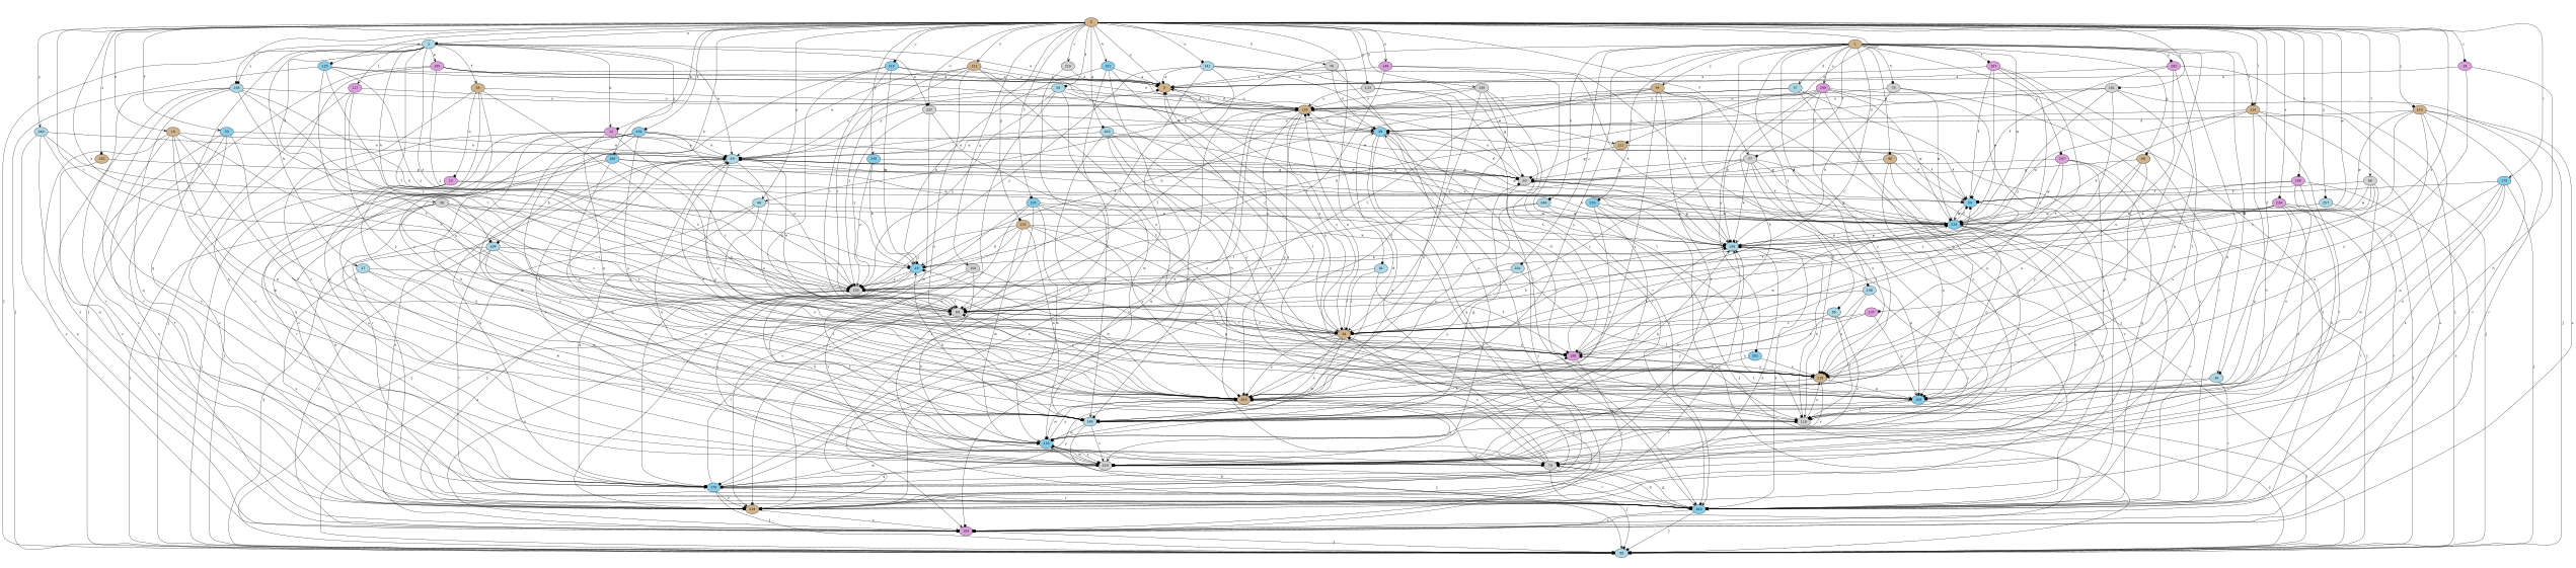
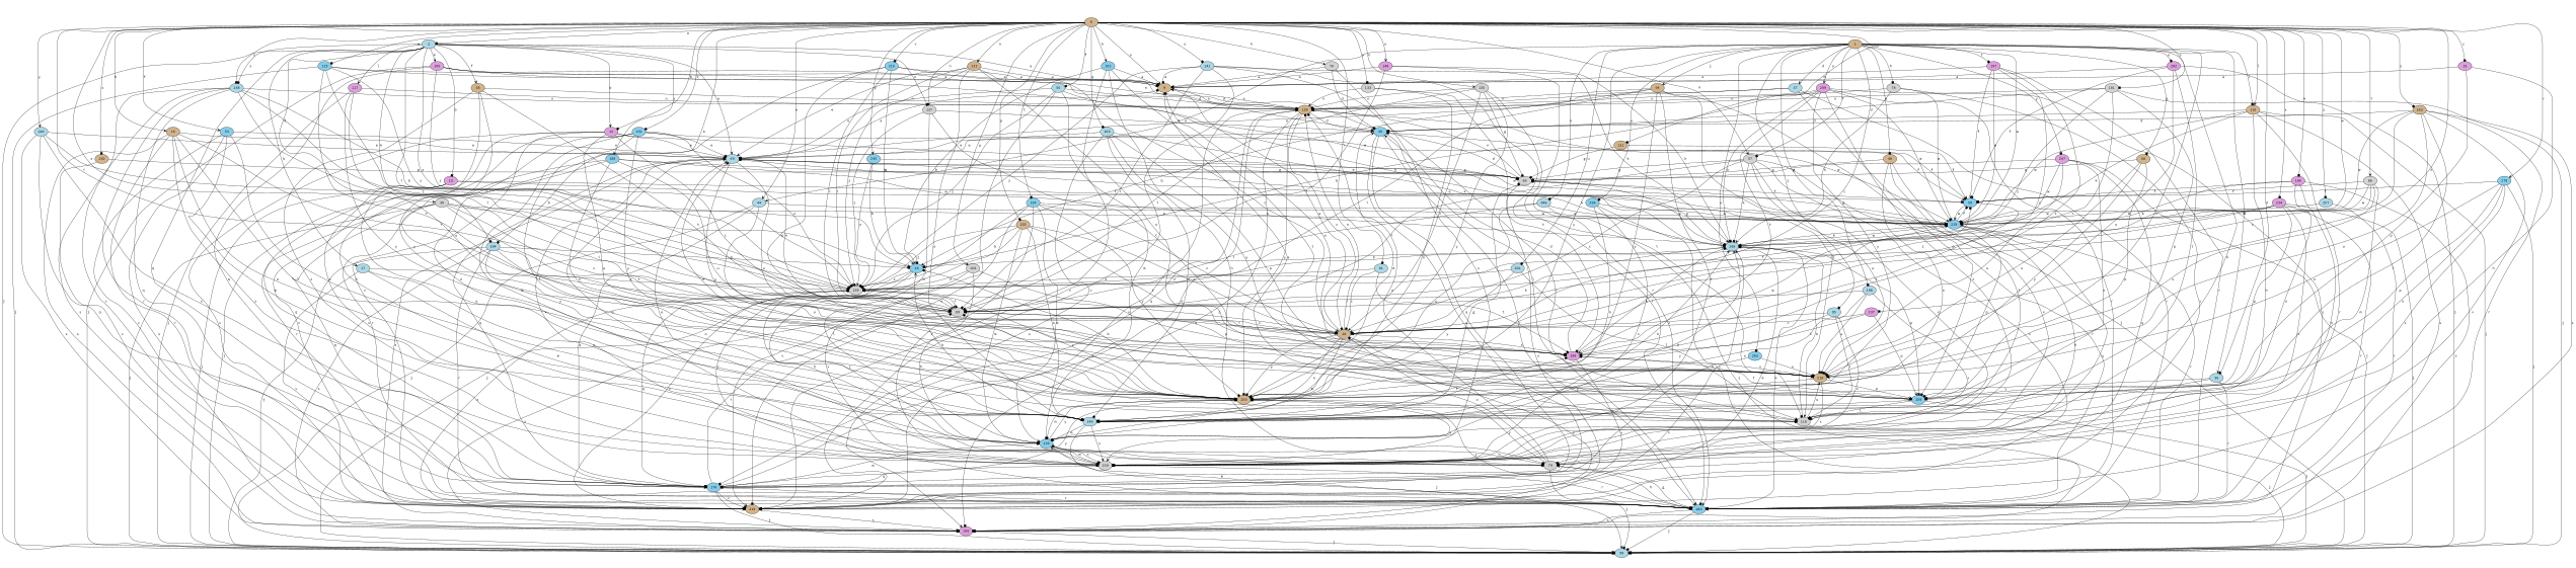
  strict digraph {
    fontname="Source Code Pro"
    node [fillcolor=lightblue fontname="Source Code Pro" style=filled]
    edge [arrowhead=box fontname="Source Code Pro"]
    0 [fillcolor=tan]
    2
    9 [fillcolor=tan]
    10 [fillcolor=tan]
    12 [fillcolor=plum]
    19 [fillcolor=plum]
    36
    44
    53 [fillcolor=skyblue]
    56
    57 [fillcolor=lightgrey]
    76 [fillcolor=lightgrey]
    81
    86 [fillcolor=lightgrey]
    89 [fillcolor=lightgrey]
    100 [fillcolor=plum]
    102 [fillcolor=skyblue]
    104
    110 [fillcolor=tan]
    121 [fillcolor=tan]
    125 [fillcolor=skyblue]
    132 [fillcolor=tan]
    133 [fillcolor=lightgrey]
    135 [fillcolor=lightgrey]
    137 [fillcolor=lightgrey]
    140 [fillcolor=plum]
    141
    155 [fillcolor=tan]
    158 [fillcolor=lightgrey]
    168
    179 [fillcolor=skyblue]
    181 [fillcolor=lightgrey]
    182 [fillcolor=tan]
    183 [fillcolor=tan]
    188
    192 [fillcolor=skyblue]
    195 [fillcolor=skyblue]
    215 [fillcolor=skyblue]
-   218 [fillcolor=lightgrey]
    229 [fillcolor=skyblue]
    234 [fillcolor=plum]
    237 [fillcolor=plum]
    240
    245 [fillcolor=skyblue]
    257
    259 [fillcolor=lightgrey]
    n47 [fillcolor=plum label=13]
    17
    38 [fillcolor=lightgrey]
    49
    58 [fillcolor=tan]
    99
    105 [fillcolor=plum]
    117 [fillcolor=plum]
    170 [fillcolor=skyblue]
    189 [fillcolor=skyblue]
    139 [fillcolor=tan]
    118 [fillcolor=lightgrey]
    149
    180 [fillcolor=skyblue]
    190 [fillcolor=plum]
    239 [fillcolor=lightgrey]
    28 [fillcolor=tan]
    159 [fillcolor=skyblue]
    219 [fillcolor=tan]
    79 [fillcolor=lightgrey]
    250 [fillcolor=tan]
    129 [fillcolor=skyblue]
    108
    210 [fillcolor=tan]
    69 [fillcolor=lightgrey]
    39 [fillcolor=skyblue]
    199 [fillcolor=plum]
    59 [fillcolor=skyblue]
    18 [fillcolor=skyblue]
    1 [fillcolor=tan]
    37
    48 [fillcolor=tan]
    68 [fillcolor=tan]
    78 [fillcolor=lightgrey]
    94 [fillcolor=tan]
    95
    n83 [label=846]
    197 [fillcolor=plum]
    198
    202 [fillcolor=plum]
    203 [fillcolor=skyblue]
    n88 [label=201]
    206 [fillcolor=skyblue]
    209 [fillcolor=plum]
    247 [fillcolor=plum]
    0 -> 2 [label=a]
    0 -> 9 [arrowhead=vee label=a]
    0 -> 10 [arrowhead=vee label=b]
    0 -> 12 [label=b]
    0 -> 19 [label=c]
    0 -> 36 [label=d]
    0 -> 44 [arrowhead=vee label=e]
    0 -> 53 [arrowhead=vee label=f]
    0 -> 56 [label=f]
    0 -> 57 [arrowhead=vee label=f]
    0 -> 76 [arrowhead=vee label=h]
    0 -> 81 [label=i]
    0 -> 86 [arrowhead=vee label=i]
    0 -> 89 [arrowhead=vee label=i]
    0 -> 100 [label=k]
    0 -> 102 [arrowhead=vee label=k]
    0 -> 104 [label=k]
    0 -> 110 [arrowhead=vee label=l]
    0 -> 121 [label=m]
    0 -> 125 [label=m]
    0 -> 132 [arrowhead=vee label=n]
    0 -> 133 [label=n]
    0 -> 135 [arrowhead=vee label=n]
    0 -> 137 [arrowhead=vee label=n]
    0 -> 140 [arrowhead=vee label=o]
    0 -> 141 [label=o]
    0 -> 155 [label=p]
    0 -> 158 [arrowhead=vee label=p]
    0 -> 168 [label=q]
    0 -> 179 [arrowhead=vee label=r]
    0 -> 181 [label=s]
    0 -> 182 [label=s]
    0 -> 183 [label=s]
    0 -> 188 [label=s]
    0 -> 192 [label=t]
    0 -> 195 [label=t]
    0 -> 215 [label=v]
-   0 -> 218 [arrowhead=vee label=v]
    0 -> 229 [arrowhead=vee label=w]
    0 -> 234 [label=x]
    0 -> 237 [label=x]
    0 -> 240 [arrowhead=vee label=y]
    0 -> 245 [arrowhead=vee label=y]
    0 -> 257 [label=z]
    0 -> 259 [label=z]
    2 -> 9 [label=a]
    2 -> 12 [arrowhead=vee label=b]
    2 -> 89 [arrowhead=vee label=i]
    2 -> 104 [label=k]
    2 -> 137 [label=n]
    2 -> 188 [label=s]
    2 -> 259 [label=z]
-   58 -> n47 [label=b]
+   2 -> n47 [label=b]
    2 -> 17 [arrowhead=vee label=b]
    2 -> 38 [arrowhead=vee label=d]
    2 -> 49 [arrowhead=vee label=e]
    2 -> 58 [arrowhead=vee label=f]
    2 -> 99 [arrowhead=vee label=j]
    2 -> 105 [arrowhead=vee label=k]
    2 -> 117 [arrowhead=vee label=l]
    2 -> 170 [arrowhead=vee label=q]
    2 -> 189 [arrowhead=vee label=s]
    9 -> 139 [arrowhead=vee label=n]
    10 -> 89 [arrowhead=vee label=i]
    10 -> 49 [label=e]
    10 -> 118 [label=l]
    10 -> 149 [arrowhead=vee label=o]
    10 -> 180 [label=r]
    10 -> 190 [label=s]
    10 -> 239 [label=x]
    12 -> 229 [arrowhead=vee label=w]
    12 -> 49 [arrowhead=vee label=e]
    12 -> 170 [label=q]
    12 -> 149 [arrowhead=vee label=o]
    12 -> 28 [arrowhead=vee label=c]
    12 -> 159 [arrowhead=vee label=p]
    12 -> 219 [label=v]
    19 -> 9 [arrowhead=vee label=a]
    19 -> 159 [arrowhead=vee label=p]
    19 -> 79 [label=h]
    36 -> 118 [arrowhead=vee label=l]
    36 -> 180 [label=r]
    36 -> 250 [label=y]
    44 -> 229 [arrowhead=vee label=w]
    44 -> 99 [arrowhead=vee label=j]
    44 -> 170 [label=q]
    44 -> 250 [arrowhead=vee label=y]
    53 -> 49 [arrowhead=vee label=e]
    53 -> 149 [arrowhead=vee label=o]
    53 -> 190 [label=s]
    53 -> 219 [label=v]
    53 -> 129 [label=m]
    56 -> 259 [label=z]
    56 -> 49 [label=e]
    56 -> 139 [arrowhead=vee label=n]
    56 -> 219 [label=v]
    56 -> 129 [label=m]
    56 -> 108 [label=k]
    57 -> 89 [arrowhead=vee label=i]
    57 -> 180 [arrowhead=vee label=r]
    57 -> 239 [label=x]
    57 -> 28 [arrowhead=vee label=c]
    57 -> 219 [arrowhead=vee label=v]
    57 -> 108 [label=k]
    57 -> 210 [label=u]
    57 -> 69 [arrowhead=vee label=g]
    76 -> 9 [arrowhead=vee label=a]
    76 -> 239 [label=x]
    76 -> 39 [label=d]
    81 -> 259 [label=z]
    81 -> 28 [label=c]
    81 -> 199 [label=t]
    86 -> 229 [label=w]
    86 -> 129 [label=m]
    86 -> 108 [label=k]
    86 -> 210 [arrowhead=vee label=u]
    86 -> 59 [label=f]
    89 -> 49 [label=e]
    89 -> 190 [label=s]
    89 -> 28 [label=c]
    89 -> 59 [label=f]
    100 -> 149 [arrowhead=vee label=o]
    100 -> 190 [label=s]
    100 -> 79 [label=h]
    100 -> 108 [label=k]
    100 -> 59 [label=f]
    102 -> 9 [arrowhead=vee label=a]
    102 -> 118 [arrowhead=vee label=l]
    102 -> 219 [arrowhead=vee label=v]
    102 -> 79 [label=h]
    102 -> 18 [label=b]
    104 -> 99 [label=j]
    104 -> 118 [label=l]
    104 -> 149 [label=o]
    104 -> 180 [arrowhead=vee label=r]
    104 -> 190 [arrowhead=vee label=s]
    104 -> 210 [arrowhead=vee label=u]
    104 -> 18 [label=b]
    110 -> 229 [label=w]
    110 -> 99 [arrowhead=vee label=j]
    110 -> 180 [label=r]
    110 -> 190 [label=s]
    110 -> 79 [label=h]
    110 -> 108 [arrowhead=vee label=k]
    110 -> 39 [label=d]
    121 -> 69 [label=g]
    121 -> 59 [arrowhead=vee label=f]
    125 -> 9 [label=a]
    125 -> 89 [label=i]
    125 -> 259 [arrowhead=vee label=z]
    125 -> 99 [arrowhead=vee label=j]
    125 -> 139 [label=n]
    125 -> 199 [label=t]
    132 -> 9 [label=a]
    132 -> 89 [arrowhead=vee label=i]
    132 -> 259 [label=z]
    132 -> 49 [arrowhead=vee label=e]
    132 -> 149 [label=o]
    132 -> 28 [arrowhead=vee label=c]
    132 -> 210 [label=u]
    133 -> 139 [arrowhead=vee label=n]
    133 -> 149 [label=o]
    133 -> 199 [label=t]
    135 -> 89 [arrowhead=vee label=i]
    135 -> 139 [label=n]
    135 -> 180 [label=r]
    135 -> 28 [arrowhead=vee label=c]
    135 -> 250 [arrowhead=vee label=y]
    135 -> 69 [label=g]
    137 -> 259 [arrowhead=vee label=z]
    137 -> 129 [arrowhead=vee label=m]
    137 -> 39 [arrowhead=vee label=d]
    137 -> 199 [label=t]
    140 -> 9 [arrowhead=vee label=a]
    140 -> 89 [label=i]
    140 -> 180 [arrowhead=vee label=r]
    140 -> 108 [arrowhead=vee label=k]
    141 -> 9 [label=a]
    141 -> 89 [label=i]
    141 -> 259 [arrowhead=vee label=z]
    141 -> 118 [label=l]
    141 -> 180 [arrowhead=vee label=r]
    141 -> 219 [arrowhead=vee label=v]
    141 -> 108 [arrowhead=vee label=k]
    155 -> 259 [label=z]
    155 -> 149 [label=o]
    155 -> 180 [label=r]
    155 -> 28 [label=c]
    155 -> 129 [arrowhead=vee label=m]
-   155 -> 108 [arrowhead=vee label=k]
    155 -> 199 [arrowhead=vee label=t]
    155 -> 18 [label=b]
    158 -> 259 [label=z]
    158 -> 239 [label=x]
    158 -> 159 [arrowhead=vee label=p]
    158 -> 79 [label=h]
    168 -> 49 [label=e]
    168 -> 149 [label=o]
    168 -> 190 [arrowhead=vee label=s]
    168 -> 159 [label=p]
    168 -> 108 [label=k]
    168 -> 210 [arrowhead=vee label=u]
    179 -> 99 [arrowhead=vee label=j]
    179 -> 149 [arrowhead=vee label=o]
    179 -> 239 [label=x]
    179 -> 159 [label=p]
    179 -> 210 [arrowhead=vee label=u]
    179 -> 59 [label=f]
    181 -> 259 [label=z]
    181 -> 99 [label=j]
    181 -> 139 [arrowhead=vee label=n]
    181 -> 28 [arrowhead=vee label=c]
    181 -> 159 [label=p]
    181 -> 39 [arrowhead=vee label=d]
    182 -> 219 [arrowhead=vee label=v]
    182 -> 69 [arrowhead=vee label=g]
    183 -> 229 [label=w]
    183 -> 118 [label=l]
    183 -> 180 [arrowhead=vee label=r]
    183 -> 190 [label=s]
    183 -> 28 [arrowhead=vee label=c]
    183 -> 219 [arrowhead=vee label=v]
    183 -> 210 [arrowhead=vee label=u]
    183 -> 39 [label=d]
    188 -> 89 [label=i]
    188 -> 259 [label=z]
    188 -> 170 [arrowhead=vee label=q]
    188 -> 139 [arrowhead=vee label=n]
    188 -> 180 [label=r]
    188 -> 190 [arrowhead=vee label=s]
    188 -> 219 [arrowhead=vee label=v]
    188 -> 18 [arrowhead=vee label=b]
    192 -> 259 [arrowhead=vee label=z]
    192 -> 49 [label=e]
    192 -> 118 [label=l]
    192 -> 180 [arrowhead=vee label=r]
    192 -> 219 [arrowhead=vee label=v]
    192 -> 250 [arrowhead=vee label=y]
    192 -> 129 [label=m]
    192 -> 59 [arrowhead=vee label=f]
    195 -> 229 [arrowhead=vee label=w]
    195 -> 99 [arrowhead=vee label=j]
    195 -> 239 [label=x]
    195 -> 28 [arrowhead=vee label=c]
    195 -> 219 [arrowhead=vee label=v]
    195 -> 250 [label=y]
    195 -> 129 [arrowhead=vee label=m]
    215 -> 9 [arrowhead=vee label=a]
    215 -> 89 [arrowhead=vee label=i]
    215 -> 159 [arrowhead=vee label=p]
    215 -> 219 [arrowhead=vee label=v]
    215 -> 39 [arrowhead=vee label=d]
    215 -> 18 [arrowhead=vee label=b]
-   218 -> 9 [arrowhead=vee label=a]
-   218 -> 149 [arrowhead=vee label=o]
    229 -> 49 [label=e]
    229 -> 170 [arrowhead=vee label=q]
    229 -> 180 [arrowhead=vee label=r]
    229 -> 159 [label=p]
    229 -> 79 [label=h]
    229 -> 108 [arrowhead=vee label=k]
    229 -> 69 [label=g]
    229 -> 59 [label=f]
    234 -> 89 [label=i]
    234 -> 229 [label=w]
    234 -> 259 [arrowhead=vee label=z]
    234 -> 99 [arrowhead=vee label=j]
    234 -> 180 [arrowhead=vee label=r]
    234 -> 239 [arrowhead=vee label=x]
    234 -> 159 [label=p]
    237 -> 28 [label=c]
    237 -> 159 [arrowhead=vee label=p]
    237 -> 199 [label=t]
    240 -> 49 [label=e]
    240 -> 170 [label=q]
    240 -> 190 [arrowhead=vee label=s]
    240 -> 239 [label=x]
    240 -> 18 [arrowhead=vee label=b]
    245 -> 259 [label=z]
    245 -> 69 [arrowhead=vee label=g]
    245 -> 18 [arrowhead=vee label=b]
    257 -> 229 [label=w]
    257 -> 180 [label=r]
    259 -> 89 [label=i]
    259 -> 170 [arrowhead=vee label=q]
    n47 -> 99 [label=j]
    n47 -> 149 [label=o]
    n47 -> 239 [arrowhead=vee label=x]
    n47 -> 108 [label=k]
    n47 -> 59 [arrowhead=vee label=f]
    17 -> 259 [arrowhead=vee label=z]
    17 -> 149 [arrowhead=vee label=o]
    17 -> 219 [arrowhead=vee label=v]
    17 -> 129 [arrowhead=vee label=m]
    38 -> 89 [arrowhead=vee label=i]
    38 -> 229 [label=w]
    38 -> 99 [label=j]
    38 -> 170 [label=q]
    38 -> 28 [arrowhead=vee label=c]
    38 -> 250 [label=y]
    38 -> 199 [arrowhead=vee label=t]
    49 -> 9 [label=a]
    49 -> 170 [arrowhead=vee label=q]
    49 -> 190 [arrowhead=vee label=s]
    49 -> 239 [arrowhead=vee label=x]
    49 -> 250 [arrowhead=vee label=y]
    49 -> 108 [arrowhead=vee label=k]
    49 -> 210 [label=u]
    49 -> 69 [label=g]
    58 -> 139 [label=n]
    58 -> 239 [label=x]
    58 -> 79 [arrowhead=vee label=h]
    58 -> 250 [label=y]
    58 -> 199 [arrowhead=vee label=t]
    105 -> 9 [arrowhead=vee label=a]
    105 -> 229 [label=w]
    105 -> 259 [label=z]
    105 -> 99 [label=j]
    105 -> 170 [label=q]
    105 -> 39 [arrowhead=vee label=d]
    117 -> 99 [label=j]
    117 -> 139 [arrowhead=vee label=n]
    117 -> 250 [label=y]
    117 -> 210 [arrowhead=vee label=u]
    170 -> 89 [label=i]
    170 -> 99 [arrowhead=vee label=j]
    170 -> 139 [arrowhead=vee label=n]
    170 -> 180 [arrowhead=vee label=r]
    170 -> 219 [label=v]
    170 -> 250 [arrowhead=vee label=y]
    170 -> 129 [arrowhead=vee label=m]
    170 -> 108 [arrowhead=vee label=k]
    189 -> 229 [label=w]
    189 -> 99 [label=j]
    189 -> 180 [arrowhead=vee label=r]
    189 -> 250 [label=c]
    189 -> 210 [arrowhead=vee label=u]
    189 -> 69 [label=g]
    139 -> 9 [arrowhead=vee label=a]
-   139 -> 121 [arrowhead=vee label=w]
+   139 -> 229 [arrowhead=vee label=w]
    139 -> 170 [label=q]
    139 -> 190 [label=s]
    139 -> 28 [label=c]
    139 -> 219 [arrowhead=vee label=v]
    139 -> 250 [label=y]
    139 -> 39 [arrowhead=vee label=d]
    118 -> 9 [arrowhead=vee label=a]
    118 -> 99 [label=j]
    118 -> 108 [arrowhead=vee label=k]
    118 -> 210 [arrowhead=vee label=u]
    149 -> 99 [arrowhead=vee label=j]
    149 -> 239 [arrowhead=vee label=x]
    149 -> 129 [arrowhead=vee label=m]
    149 -> 108 [arrowhead=vee label=k]
    149 -> 199 [label=t]
    149 -> 18 [arrowhead=vee label=b]
    180 -> 99 [label=j]
    180 -> 190 [arrowhead=vee label=s]
    180 -> 79 [arrowhead=vee label=h]
    180 -> 250 [arrowhead=vee label=y]
    180 -> 129 [arrowhead=vee label=m]
    180 -> 108 [arrowhead=vee label=k]
    190 -> 99 [arrowhead=vee label=j]
    239 -> 49 [arrowhead=vee label=e]
    239 -> 170 [label=q]
    239 -> 180 [arrowhead=vee label=r]
    239 -> 129 [label=m]
    28 -> 9 [arrowhead=vee label=a]
    28 -> 89 [arrowhead=vee label=i]
    28 -> 259 [arrowhead=vee label=z]
    28 -> 139 [label=n]
    28 -> 149 [arrowhead=vee label=o]
    28 -> 190 [arrowhead=vee label=s]
    28 -> 250 [label=y]
    28 -> 129 [label=m]
    28 -> 108 [arrowhead=vee label=k]
    28 -> 199 [label=t]
    159 -> 99 [arrowhead=vee label=j]
    159 -> 118 [arrowhead=vee label=l]
    159 -> 149 [label=o]
    159 -> 199 [label=t]
    219 -> 259 [label=z]
    219 -> 190 [arrowhead=vee label=s]
    219 -> 108 [label=k]
    79 -> 49 [arrowhead=vee label=e]
    79 -> 99 [label=j]
    79 -> 139 [label=n]
    79 -> 180 [label=g]
    79 -> 28 [label=c]
    79 -> 250 [label=y]
    250 -> 89 [label=i]
    250 -> 259 [label=z]
    250 -> 49 [label=e]
    250 -> 239 [arrowhead=vee label=x]
    250 -> 129 [label=m]
    250 -> 39 [arrowhead=vee label=d]
    250 -> 18 [label=b]
    129 -> 259 [label=z]
    129 -> 239 [label=x]
    129 -> 79 [arrowhead=vee label=h]
    129 -> 250 [label=y]
    129 -> 108 [arrowhead=vee label=k]
    129 -> 69 [label=g]
    108 -> 229 [label=w]
    108 -> 159 [label=p]
    108 -> 69 [label=g]
    108 -> 18 [arrowhead=vee label=b]
    210 -> 9 [label=a]
    210 -> 239 [label=x]
    210 -> 159 [arrowhead=vee label=p]
    210 -> 250 [label=y]
    69 -> 49 [label=e]
    69 -> 139 [arrowhead=vee label=n]
    69 -> 190 [arrowhead=vee label=s]
    69 -> 39 [label=d]
    69 -> 59 [label=f]
    39 -> 49 [arrowhead=vee label=e]
    39 -> 170 [arrowhead=vee label=q]
    39 -> 118 [label=l]
    39 -> 180 [arrowhead=vee label=r]
    39 -> 219 [arrowhead=vee label=v]
    39 -> 59 [label=f]
    199 -> 229 [arrowhead=vee label=w]
    199 -> 219 [arrowhead=vee label=v]
    199 -> 108 [label=k]
    199 -> 210 [label=u]
    199 -> 39 [arrowhead=vee label=d]
    59 -> 229 [arrowhead=vee label=w]
    59 -> 199 [arrowhead=vee label=t]
    18 -> 259 [arrowhead=vee label=z]
    18 -> 219 [arrowhead=vee label=v]
    18 -> 79 [label=h]
    1 -> 36 [arrowhead=vee label=d]
    1 -> 44 [arrowhead=vee label=e]
    1 -> 57 [label=f]
    1 -> 110 [label=l]
    1 -> 229 [label=w]
    1 -> 28 [label=c]
    1 -> 79 [label=h]
    1 -> 250 [label=y]
    1 -> 210 [label=u]
    1 -> 37 [arrowhead=vee label=d]
    1 -> 48 [label=e]
    1 -> 68 [label=g]
    1 -> 78 [label=h]
    1 -> 94 [arrowhead=vee label=j]
    1 -> 95 [label=j]
    1 -> n83 [label=o]
    1 -> 197 [label=t]
    1 -> 198 [label=t]
    1 -> 202 [label=u]
    1 -> 203 [label=u]
    1 -> n88 [label=u]
    1 -> 206 [label=u]
    1 -> 209 [arrowhead=vee label=u]
    1 -> 247 [label=y]
    37 -> 49 [label=e]
    37 -> 139 [label=n]
    37 -> 180 [arrowhead=vee label=r]
    37 -> 159 [label=p]
    48 -> 118 [label=l]
    48 -> 149 [label=o]
-   48 -> 180 [arrowhead=vee label=x]
+   48 -> 239 [arrowhead=vee label=x]
    48 -> 69 [arrowhead=vee label=g]
    68 -> 159 [label=p]
    68 -> 250 [arrowhead=vee label=y]
    68 -> 210 [arrowhead=vee label=u]
    68 -> 69 [arrowhead=vee label=g]
    78 -> 229 [arrowhead=vee label=w]
    78 -> 139 [label=n]
    78 -> 219 [arrowhead=vee label=v]
    78 -> 108 [arrowhead=vee label=k]
    94 -> 89 [label=i]
    94 -> 99 [label=j]
    94 -> 139 [arrowhead=vee label=n]
    94 -> 118 [arrowhead=vee label=l]
    94 -> 239 [label=x]
    94 -> 250 [arrowhead=vee label=y]
    94 -> 18 [arrowhead=vee label=b]
    95 -> 118 [label=l]
    95 -> 239 [arrowhead=vee label=x]
    95 -> 28 [arrowhead=vee label=c]
    95 -> 250 [arrowhead=vee label=y]
    n83 -> 89 [label=i]
    n83 -> 229 [label=w]
    n83 -> 99 [arrowhead=vee label=j]
    n83 -> 250 [arrowhead=vee label=y]
    197 -> 9 [arrowhead=vee label=a]
    197 -> 229 [label=w]
    197 -> 180 [label=r]
    197 -> 28 [arrowhead=vee label=c]
    197 -> 199 [arrowhead=vee label=t]
    197 -> 59 [arrowhead=vee label=f]
    198 -> 89 [label=i]
    198 -> 149 [arrowhead=vee label=o]
    198 -> 239 [arrowhead=vee label=x]
    198 -> 210 [label=u]
    202 -> 9 [arrowhead=vee label=a]
    202 -> 99 [label=j]
    202 -> 118 [label=l]
    202 -> 210 [label=u]
    202 -> 59 [label=f]
    203 -> 219 [label=v]
    203 -> 210 [label=u]
    n88 -> 259 [arrowhead=vee label=z]
    n88 -> 118 [arrowhead=vee label=l]
    n88 -> 250 [label=y]
    206 -> 229 [arrowhead=vee label=w]
    206 -> 149 [arrowhead=vee label=o]
    206 -> 190 [arrowhead=vee label=s]
    206 -> 239 [arrowhead=vee label=x]
    209 -> 229 [label=w]
    209 -> 139 [arrowhead=vee label=n]
    209 -> 180 [arrowhead=vee label=r]
    209 -> 190 [arrowhead=vee label=s]
    209 -> 239 [arrowhead=vee label=x]
    209 -> 250 [label=y]
    209 -> 108 [label=k]
    209 -> 199 [arrowhead=vee label=t]
    209 -> 18 [label=b]
    247 -> 229 [arrowhead=vee label=w]
    247 -> 99 [label=j]
    247 -> 170 [label=q]
    247 -> 149 [arrowhead=vee label=o]
    247 -> 210 [label=u]
    247 -> 69 [label=g]
  }
